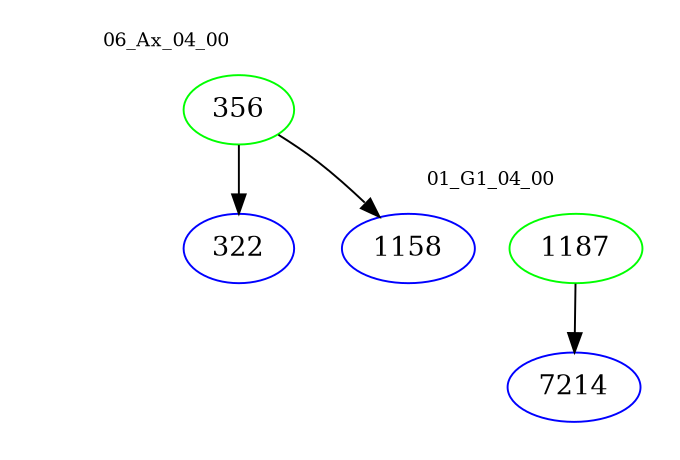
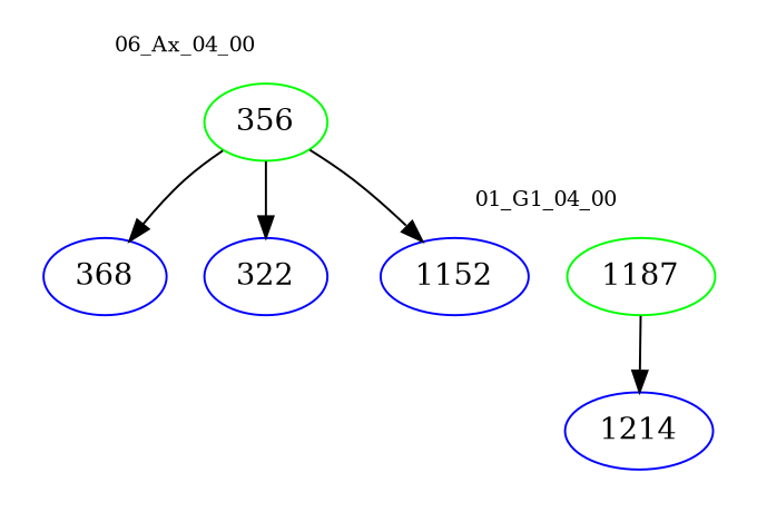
  digraph {
    node [color=blue]
    edge [color=black]
    n1 [color=green label=356]
+   n2 [label=368]
    n3 [label=322]
    n4 [color=green label=1187]
-   n5 [label=7214]
-   n6 [label=1158]
+   n5 [label=1214]
+   n6 [label=1152]
    subgraph cluster_1 {
      color=white
      fontsize=10
      label="06_Ax_04_00"
      n1
+     n2
      n3
    }
    subgraph cluster_2 {
      color=white
      fontsize=10
      label="01_G1_04_00"
      n4
      n5
      n6
    }
+   n1 -> n2
    n1 -> n3
    n1 -> n6
    n4 -> n5
  }
